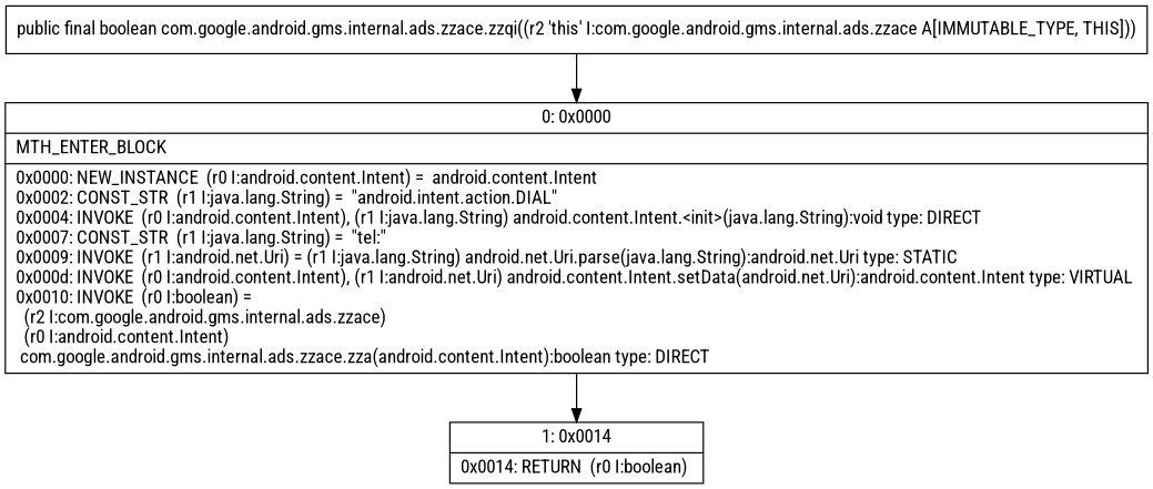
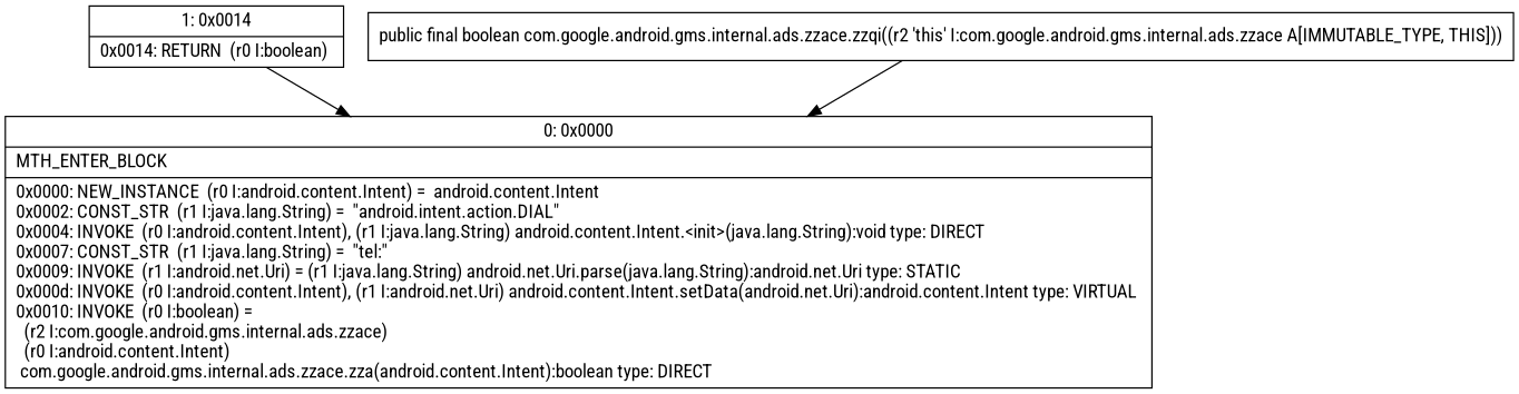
  digraph {
    fontname="Roboto Condensed"
    node [shape=record fontname="Roboto Condensed"]
    edge [fontname="Roboto Condensed"]
    n1 [label="{0\:\ 0x0000|MTH_ENTER_BLOCK\l|0x0000: NEW_INSTANCE  (r0 I:android.content.Intent) =  android.content.Intent \l0x0002: CONST_STR  (r1 I:java.lang.String) =  \"android.intent.action.DIAL\" \l0x0004: INVOKE  (r0 I:android.content.Intent), (r1 I:java.lang.String) android.content.Intent.\<init\>(java.lang.String):void type: DIRECT \l0x0007: CONST_STR  (r1 I:java.lang.String) =  \"tel:\" \l0x0009: INVOKE  (r1 I:android.net.Uri) = (r1 I:java.lang.String) android.net.Uri.parse(java.lang.String):android.net.Uri type: STATIC \l0x000d: INVOKE  (r0 I:android.content.Intent), (r1 I:android.net.Uri) android.content.Intent.setData(android.net.Uri):android.content.Intent type: VIRTUAL \l0x0010: INVOKE  (r0 I:boolean) = \l  (r2 I:com.google.android.gms.internal.ads.zzace)\l  (r0 I:android.content.Intent)\l com.google.android.gms.internal.ads.zzace.zza(android.content.Intent):boolean type: DIRECT \l}"]
    n2 [label="{1\:\ 0x0014|0x0014: RETURN  (r0 I:boolean) \l}"]
    n3 [label="{public final boolean com.google.android.gms.internal.ads.zzace.zzqi((r2 'this' I:com.google.android.gms.internal.ads.zzace A[IMMUTABLE_TYPE, THIS])) }"]
-   n1 -> n2
+   n2 -> n1
    n3 -> n1
  }
